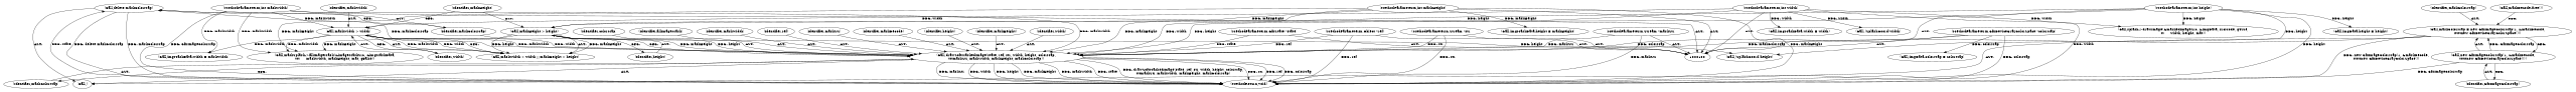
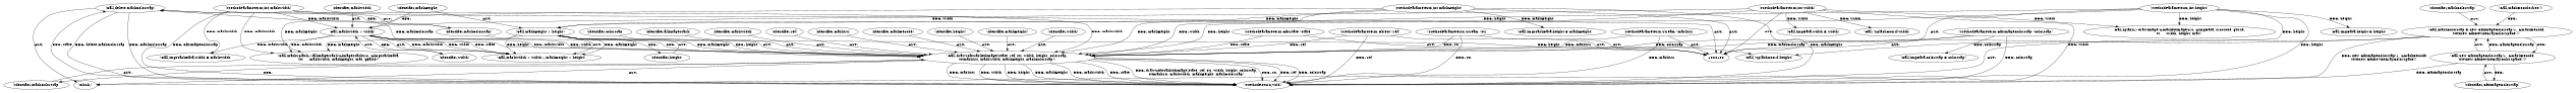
  digraph {
    n1 [label="(Call,delete maskColorMap)"]
-   n2 [label="(Call,)"]
+   n2 [label="(Block,)"]
    n3 [label="(Identifier,maskColorMap)"]
    n4 [label="(MethodReturn,void)"]
    n5 [label="(Call,drawSoftMaskedImage(state, ref, str, width, height, colorMap,\n\t\t\tmaskStr, maskWidth, maskHeight, maskColorMap))"]
    n6 [label="(Identifier,maskColorMap)"]
    n7 [label="(MethodParameterIn,GfxState *state)"]
    1000100
    n9 [label="(MethodParameterIn,Object *ref)"]
    n10 [label="(MethodParameterIn,Stream *str)"]
    n11 [label="(Call,maskWidth > width)"]
    n12 [label="(Call,imgMaskData.width = maskWidth)"]
    n13 [label="(Call,maskWidth > width || maskHeight > height)"]
    n14 [label="(Identifier,width)"]
    n15 [label="(Call,maskSplash->fillImageMask(&imageMaskSrc, &imgMaskData,\n\t\t\t      maskWidth, maskHeight, mat, gFalse))"]
    n16 [label="(Call,(SplashCoord)width)"]
    n17 [label="(MethodParameterIn,int maskWidth)"]
    n18 [label="(MethodParameterIn,int width)"]
    n19 [label="(Call,splash->drawImage(&maskedImageSrc, &imgData, srcMode, gTrue,\n\t\t      width, height, mat))"]
-   n20 [label="(Call,imgMaskData.width = width)"]
+   n20 [label="(Call,imgData.width = width)"]
    n21 [label="(Call,maskHeight > height)"]
    n22 [label="(Call,(SplashCoord)height)"]
    n23 [label="(Identifier,height)"]
    n24 [label="(Call,imgMaskData.height = maskHeight)"]
    n25 [label="(MethodParameterIn,int maskHeight)"]
    n26 [label="(MethodParameterIn,int height)"]
    n27 [label="(Call,imgData.height = height)"]
-   n28 [label="(MethodParameterIn,GfxDeviceGrayColorSpace *colorMap)"]
+   n28 [label="(MethodParameterIn,GfxImageColorMap *colorMap)"]
    n29 [label="(Call,imgData.colorMap = colorMap)"]
    n30 [label="(MethodParameterIn,Stream *maskStr)"]
    n31 [label="(Call,maskColorMap = new GfxImageColorMap(1, &maskDecode,\n\t\t\t\t\tnew GfxDeviceGrayColorSpace()))"]
    n32 [label="(Call,new GfxImageColorMap(1, &maskDecode,\n\t\t\t\t\tnew GfxDeviceGrayColorSpace()))"]
    n33 [label="(Identifier,GfxImageColorMap)"]
    n34 [label="(Identifier,colorMap)"]
    n35 [label="(Identifier,fillImageMask)"]
    n36 [label="(Identifier,maskHeight)"]
    n37 [label="(Identifier,maskWidth)"]
    n38 [label="(Call,maskDecode.free())"]
    n39 [label="(Identifier,ref)"]
    n40 [label="(Identifier,maskStr)"]
    n41 [label="(Identifier,maskDecode)"]
    n42 [label="(Identifier,maskWidth)"]
    n43 [label="(Identifier,maskColorMap)"]
    n44 [label="(Identifier,height)"]
    n45 [label="(Identifier,maskHeight)"]
    n46 [label="(Identifier,width)"]
    n1 -> n2 [label="AST: "]
    n1 -> n3 [label="CFG: "]
    n1 -> n4 [label="DDG: delete maskColorMap"]
    n1 -> n4 [label="DDG: maskColorMap"]
    n3 -> n1 [label="AST: "]
    n3 -> n5 [label="CFG: "]
    n4 -> n1 [label="DDG: state"]
    n5 -> n1 [label="DDG: maskColorMap"]
    n5 -> n2 [label="AST: "]
    n5 -> n4 [label="DDG: ref"]
    n5 -> n4 [label="DDG: colorMap"]
    n5 -> n4 [label="DDG: maskStr"]
    n5 -> n4 [label="DDG: width"]
    n5 -> n4 [label="DDG: height"]
    n5 -> n4 [label="DDG: maskHeight"]
    n5 -> n4 [label="DDG: maskWidth"]
    n5 -> n4 [label="DDG: state"]
    n5 -> n4 [label="DDG: drawSoftMaskedImage(state, ref, str, width, height, colorMap,\n\t\t\tmaskStr, maskWidth, maskHeight, maskColorMap)"]
    n5 -> n4 [label="DDG: str"]
    n5 -> n6 [label="CFG: "]
    n6 -> n5 [label="AST: "]
    n7 -> n5 [label="DDG: state"]
    n7 -> 1000100 [label="AST: "]
    n9 -> n4 [label="DDG: ref"]
    n9 -> n5 [label="DDG: ref"]
    n9 -> 1000100 [label="AST: "]
    n10 -> n4 [label="DDG: str"]
    n10 -> n5 [label="DDG: str"]
    n10 -> 1000100 [label="AST: "]
    n11 -> n5 [label="DDG: width"]
    n11 -> n5 [label="DDG: maskWidth"]
    n11 -> n12 [label="DDG: maskWidth"]
    n11 -> n13 [label="AST: "]
    n11 -> n13 [label="DDG: maskWidth"]
    n11 -> n13 [label="DDG: width"]
    n11 -> n14 [label="CFG: "]
    n11 -> n15 [label="DDG: maskWidth"]
-   n13 -> n11 [label="CFG: "]
+   n13 -> n11 [label="DDG: state"]
    n14 -> n11 [label="AST: "]
    n17 -> n4 [label="DDG: GfxImageColorMap"]
    n17 -> n5 [label="DDG: maskWidth"]
    n17 -> 1000100 [label="AST: "]
    n17 -> n11 [label="DDG: maskWidth"]
    n17 -> n12 [label="DDG: maskWidth"]
    n17 -> n15 [label="DDG: maskWidth"]
    n18 -> n4 [label="DDG: width"]
    n18 -> n5 [label="DDG: width"]
    n18 -> 1000100 [label="AST: "]
    n18 -> n11 [label="DDG: width"]
    n18 -> n16 [label="DDG: width"]
    n18 -> n19 [label="DDG: width"]
    n18 -> n20 [label="DDG: width"]
    n21 -> n5 [label="DDG: height"]
    n21 -> n5 [label="DDG: maskHeight"]
    n21 -> n13 [label="AST: "]
    n21 -> n13 [label="DDG: maskHeight"]
    n21 -> n13 [label="DDG: height"]
    n21 -> n15 [label="DDG: maskHeight"]
    n21 -> n22 [label="DDG: height"]
    n21 -> n23 [label="CFG: "]
    n23 -> n21 [label="AST: "]
    n25 -> n4 [label="DDG: maskHeight"]
    n25 -> n5 [label="DDG: maskHeight"]
    n25 -> 1000100 [label="AST: "]
    n25 -> n15 [label="DDG: maskHeight"]
    n25 -> n21 [label="DDG: maskHeight"]
    n25 -> n24 [label="DDG: maskHeight"]
    n26 -> n4 [label="DDG: height"]
    n26 -> n5 [label="DDG: height"]
    n26 -> 1000100 [label="AST: "]
    n26 -> n19 [label="DDG: height"]
    n26 -> n21 [label="DDG: height"]
    n26 -> n22 [label="DDG: height"]
    n26 -> n27 [label="DDG: height"]
    n28 -> n4 [label="DDG: colorMap"]
    n28 -> n5 [label="DDG: colorMap"]
    n28 -> 1000100 [label="AST: "]
    n28 -> n29 [label="DDG: colorMap"]
    n30 -> n4 [label="DDG: maskStr"]
    n30 -> n5 [label="DDG: maskStr"]
    n30 -> 1000100 [label="AST: "]
    n31 -> n2 [label="AST: "]
    n31 -> n4 [label="DDG: new GfxImageColorMap(1, &maskDecode,\n\t\t\t\t\tnew GfxDeviceGrayColorSpace())"]
    n31 -> n5 [label="DDG: maskColorMap"]
    n31 -> n32 [label="CFG: "]
    n32 -> n4 [label="DDG: GfxImageColorMap"]
    n32 -> n31 [label="AST: "]
    n32 -> n31 [label="DDG: GfxImageColorMap"]
    n32 -> n33 [label="CFG: "]
    n33 -> n32 [label="AST: "]
    n34 -> n5 [label="AST: "]
    n35 -> n5 [label="AST: "]
    n36 -> n11 [label="CFG: "]
    n36 -> n21 [label="AST: "]
    n37 -> n5 [label="AST: "]
    n38 -> n31 [label="CFG: "]
    n39 -> n5 [label="AST: "]
    n40 -> n5 [label="AST: "]
    n41 -> n5 [label="AST: "]
    n42 -> n11 [label="AST: "]
    n43 -> n31 [label="AST: "]
    n44 -> n5 [label="AST: "]
    n45 -> n5 [label="AST: "]
    n46 -> n5 [label="AST: "]
  }
